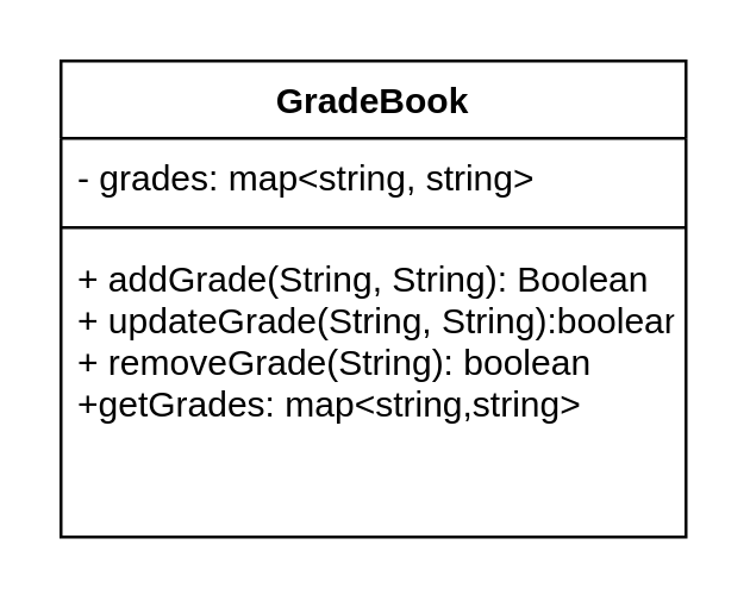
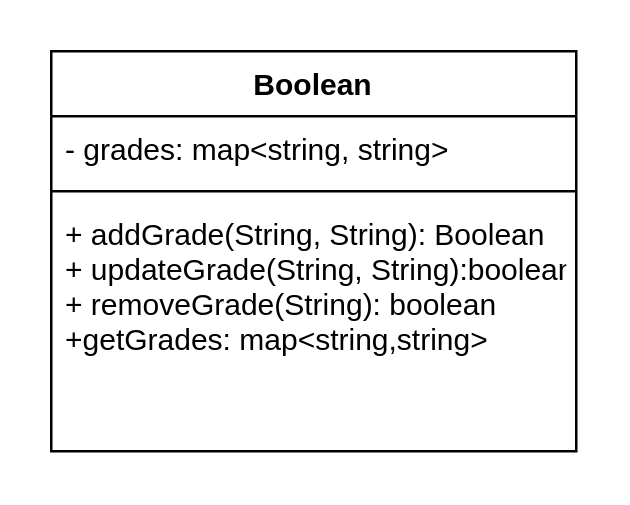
  <mxCell id="0" />
  <mxCell id="1" parent="0" />
- <mxCell id="2" value="GradeBook" style="swimlane;fontStyle=1;align=center;verticalAlign=top;childLayout=stackLayout;horizontal=1;startSize=26;horizontalStack=0;resizeParent=1;resizeParentMax=0;resizeLast=0;collapsible=1;marginBottom=0;" vertex="1" parent="1"><mxGeometry x="20" y="20" width="210" height="160" as="geometry" /></mxCell>
+ <mxCell id="2" value="Boolean" style="swimlane;fontStyle=1;align=center;verticalAlign=top;childLayout=stackLayout;horizontal=1;startSize=26;horizontalStack=0;resizeParent=1;resizeParentMax=0;resizeLast=0;collapsible=1;marginBottom=0;" vertex="1" parent="1"><mxGeometry x="20" y="20" width="210" height="160" as="geometry" /></mxCell>
  <mxCell id="3" value="- grades: map&lt;string, string&gt; " style="text;strokeColor=none;fillColor=none;align=left;verticalAlign=top;spacingLeft=4;spacingRight=4;overflow=hidden;rotatable=0;points=[[0,0.5],[1,0.5]];portConstraint=eastwest;" vertex="1" parent="2"><mxGeometry y="26" width="210" height="26" as="geometry" /></mxCell>
  <mxCell id="4" value="" style="line;strokeWidth=1;fillColor=none;align=left;verticalAlign=middle;spacingTop=-1;spacingLeft=3;spacingRight=3;rotatable=0;labelPosition=right;points=[];portConstraint=eastwest;" vertex="1" parent="2"><mxGeometry y="52" width="210" height="8" as="geometry" /></mxCell>
  <mxCell id="5" value="+ addGrade(String, String): Boolean&#10;+ updateGrade(String, String):boolean&#10;+ removeGrade(String): boolean&#10;+getGrades: map&lt;string,string&gt;" style="text;strokeColor=none;fillColor=none;align=left;verticalAlign=top;spacingLeft=4;spacingRight=4;overflow=hidden;rotatable=0;points=[[0,0.5],[1,0.5]];portConstraint=eastwest;" vertex="1" parent="2"><mxGeometry y="60" width="210" height="100" as="geometry" /></mxCell>
